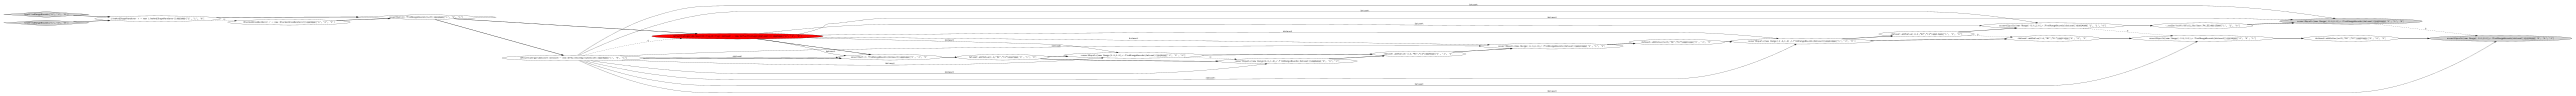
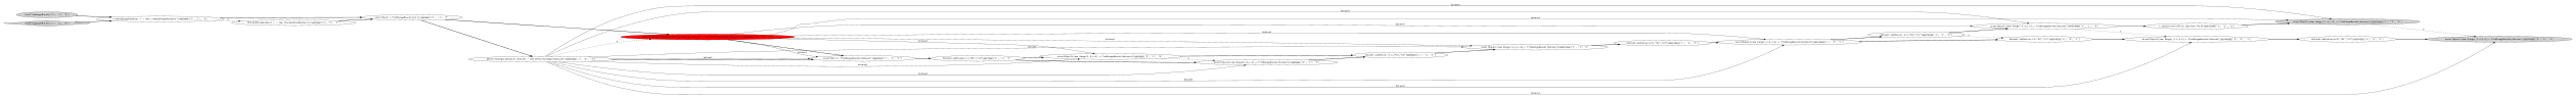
  digraph {
    fontname="Source Code Pro"
    rankdir=LR
    node [fillcolor=white fontname="Source Code Pro" shape=ellipse style=filled]
    edge [fontname="Source Code Pro" style=bold]
    n1 [label="dataset.addValue(null,\"R1\",\"C3\")@@@11@@@['1', '1', '1']"]
    n2 [label="assertEquals(new Range(-2.0,1.0),r.findRangeBounds(dataset))@@@12@@@['1', '1', '1']"]
    n3 [label="dataset.addValue(2.0,\"R2\",\"C1\")@@@13@@@['0', '0', '1']"]
    n4 [label="dataset.addValue(-6.0,\"R2\",\"C1\")@@@13@@@['1', '1', '0']"]
    n5 [label="dataset.addValue(1.0,\"R1\",\"C1\")@@@7@@@['1', '1', '1']"]
    n6 [label="assertEquals(new Range(0.0,1.0),r.findRangeBounds(dataset))@@@8@@@['0', '0', '1']"]
    n7 [label="assertEquals(new Range(1.0,1.0),r.findRangeBounds(dataset))@@@8@@@['1', '1', '0']"]
    n8 [label="dataset.addValue(-2.0,\"R1\",\"C2\")@@@9@@@['1', '1', '1']"]
    n9 [label="assertEquals(new Range(-2.0,3.0),r.findRangeBounds(dataset))@@@14@@@['0', '0', '1']"]
    n10 [label="assertEquals(new Range(-6.0,1.0),r.findRangeBounds(dataset))@@@14@@@['1', '1', '0']"]
-   n11 [fillcolor=lightgray label="testFindRangeBounds['0', '1', '0']" shape=diamond]
+   n11 [fillcolor=lightgray label="testFindRangeBounds['0', '1', '0']"]
    n12 [label="LineAndShapeRenderer r = new LineAndShapeRenderer()@@@3@@@['1', '1', '0']"]
    n13 [label="StackedAreaRenderer r = new StackedAreaRenderer()@@@3@@@['0', '0', '1']"]
-   n14 [label="assertNull(r.findRangeBounds(null))@@@4@@@['1', '1', '1']" shape=diamond]
+   n14 [label="assertNull(r.findRangeBounds(null))@@@4@@@['1', '1', '1']"]
    n15 [fillcolor=lightgray label="assertEquals(new Range(-2.0,3.0),r.findRangeBounds(dataset))@@@16@@@['0', '0', '1']"]
    n16 [label="assertNull(r.findRangeBounds(dataset))@@@6@@@['1', '1', '1']"]
    n17 [fillcolor=lightgray label="assertEquals(new Range(-2.0,1.0),r.findRangeBounds(dataset))@@@16@@@['1', '1', '0']"]
    n18 [label="DefaultCategoryDataset dataset = new DefaultCategoryDataset()@@@5@@@['1', '0', '1']"]
    n19 [label="assertEquals(new Range(-2.0,1.0),r.findRangeBounds(dataset))@@@10@@@['1', '1', '1']"]
    n20 [fillcolor=red label="DefaultCategoryDataset<String,String> dataset = new DefaultCategoryDataset<>()@@@5@@@['0', '1', '0']"]
    n21 [label="dataset.addValue(null,\"R2\",\"C2\")@@@15@@@['0', '0', '1']"]
    n22 [label="r.setSeriesVisible(1,Boolean.FALSE)@@@15@@@['1', '1', '0']"]
    n23 [fillcolor=lightgray label="testFindRangeBounds['1', '0', '0']" shape=diamond]
    n1 -> n2
    n2 -> n3
    n2 -> n4
    n3 -> n9
    n4 -> n3 [label=0 style=dashed]
    n4 -> n10
    n5 -> n6
    n5 -> n7
    n6 -> n8
    n7 -> n6 [label=0 style=dashed]
    n7 -> n8
    n8 -> n19
    n9 -> n21
    n10 -> n9 [label=0 style=dashed]
    n10 -> n22
    n11 -> n12
    n12 -> n13 [label=0 style=dashed]
    n12 -> n14
    n13 -> n14
    n14 -> n18
    n14 -> n20
    n16 -> n5
    n17 -> n15 [label=0 style=dashed]
    n18 -> n2 [label=dataset style=solid]
    n18 -> n6 [label=dataset style=solid]
    n18 -> n7 [label=dataset style=solid]
    n18 -> n9 [label=dataset style=solid]
    n18 -> n10 [label=dataset style=solid]
    n18 -> n15 [label=dataset style=solid]
    n18 -> n16 [label=dataset style=solid]
    n18 -> n16
    n18 -> n17 [label=dataset style=solid]
    n18 -> n19 [label=dataset style=solid]
    n18 -> n20 [label=0 style=dashed]
    n19 -> n1
    n20 -> n2 [label=dataset style=solid]
    n20 -> n7 [label=dataset style=solid]
    n20 -> n10 [label=dataset style=solid]
    n20 -> n16
    n20 -> n16 [label=dataset style=solid]
    n20 -> n17 [label=dataset style=solid]
    n20 -> n19 [label=dataset style=solid]
    n21 -> n15
    n22 -> n17
    n23 -> n12
  }
